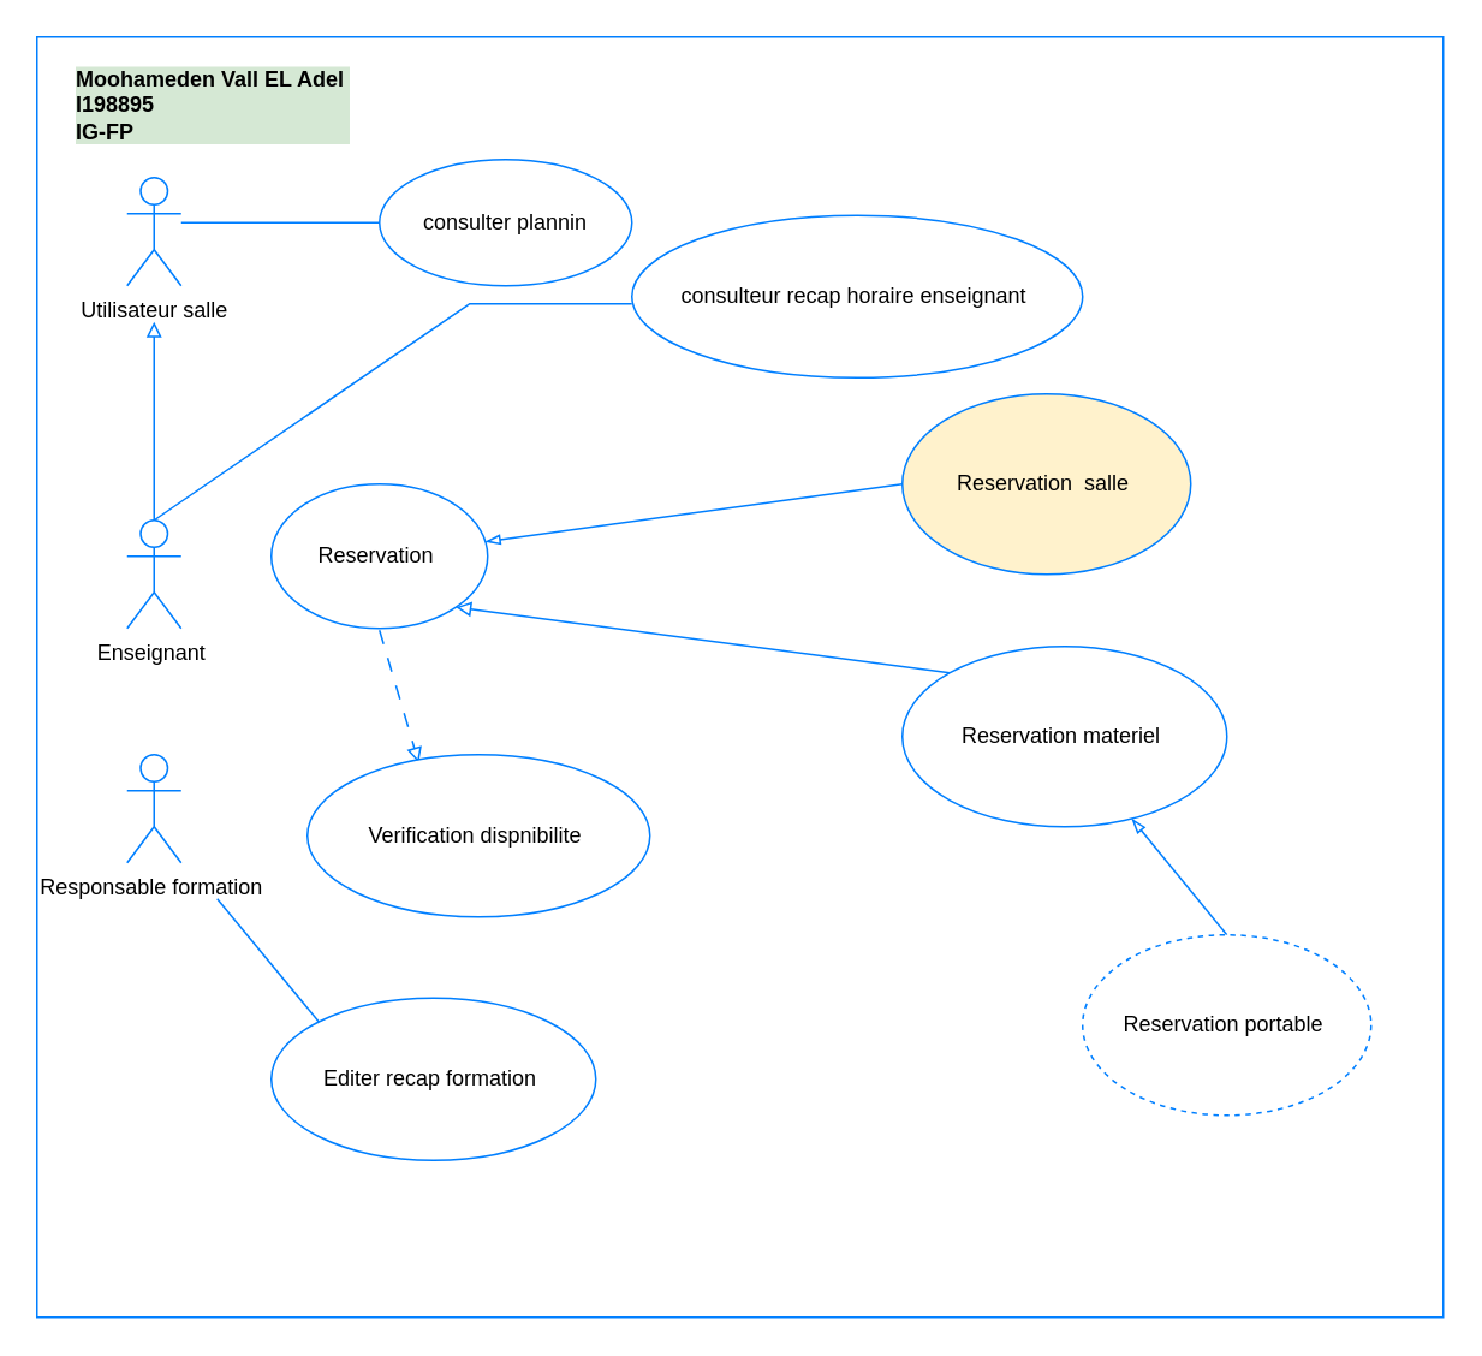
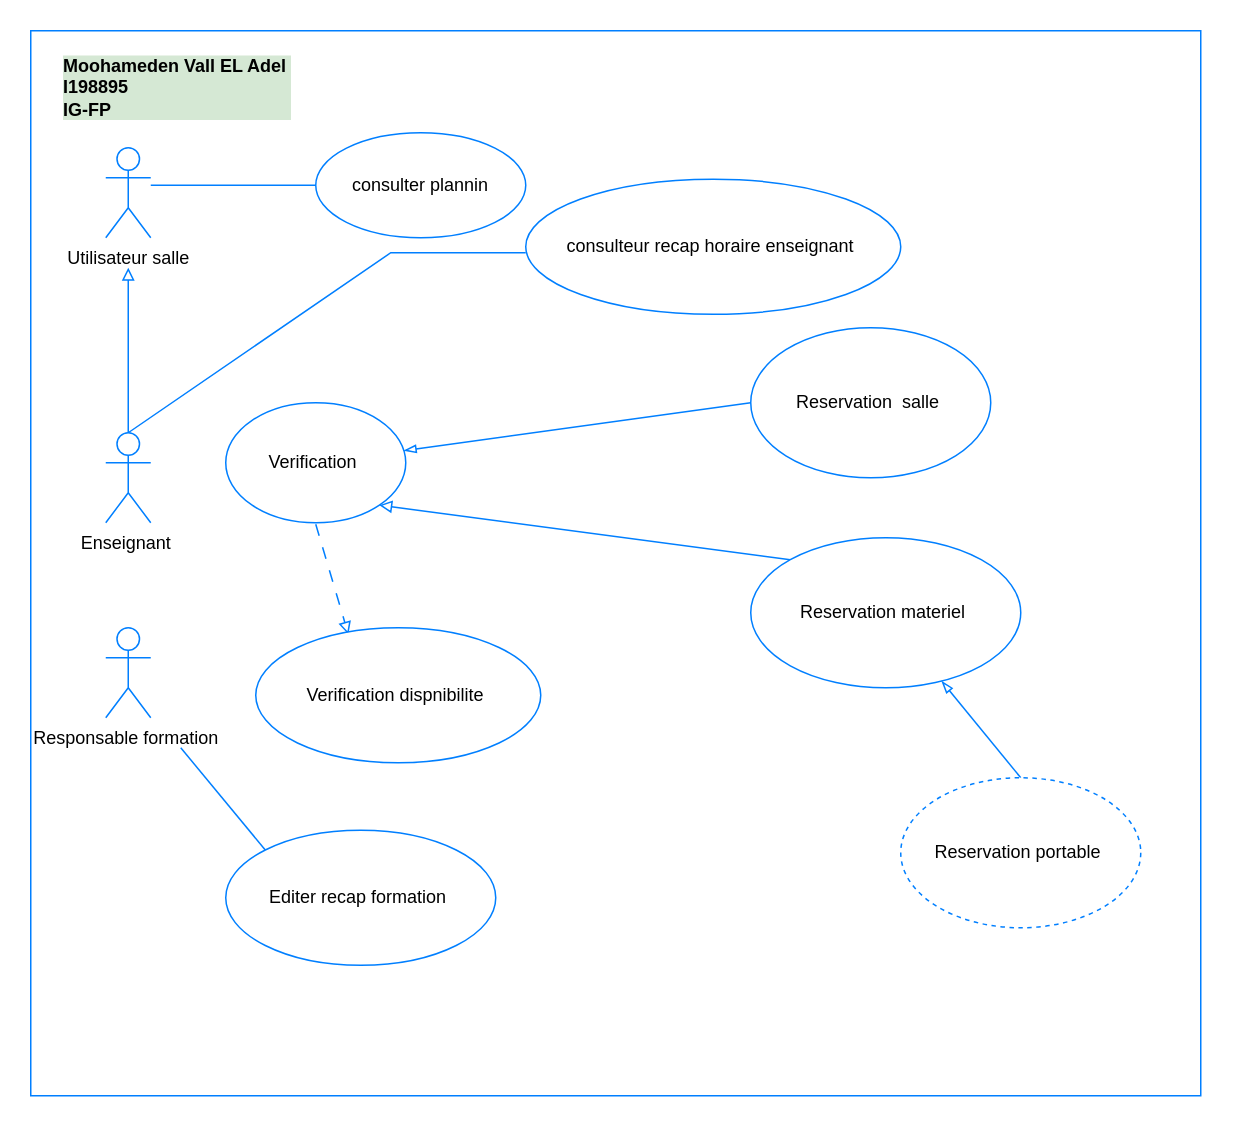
  <mxCell id="0" />
  <mxCell id="1" parent="0" />
  <mxCell id="2" value="" style="whiteSpace=wrap;html=1;strokeColor=#007FFF;" parent="1" vertex="1"><mxGeometry x="20" y="20" width="780" height="710" as="geometry" /></mxCell>
  <mxCell id="3" value="Utilisateur salle" style="shape=umlActor;verticalLabelPosition=bottom;verticalAlign=top;html=1;labelBackgroundColor=none;strokeColor=#007FFF;" parent="1" vertex="1"><mxGeometry x="70" y="98" width="30" height="60" as="geometry" /></mxCell>
  <mxCell id="4" value="consulter plannin" style="ellipse;whiteSpace=wrap;html=1;labelBackgroundColor=none;strokeColor=#007FFF;" parent="1" vertex="1"><mxGeometry x="210" y="88" width="140" height="70" as="geometry" /></mxCell>
  <mxCell id="5" value="" style="line;strokeWidth=1;fillColor=none;align=left;verticalAlign=middle;spacingTop=-1;spacingLeft=3;spacingRight=3;rotatable=0;labelPosition=right;points=[];portConstraint=eastwest;strokeColor=#007FFF;" parent="1" vertex="1"><mxGeometry x="100" y="119" width="110" height="8" as="geometry" /></mxCell>
  <mxCell id="6" value="consulteur recap horaire enseignant&amp;nbsp;" style="ellipse;whiteSpace=wrap;html=1;labelBackgroundColor=none;strokeColor=#007FFF;" parent="1" vertex="1"><mxGeometry x="350" y="119" width="250" height="90" as="geometry" /></mxCell>
  <mxCell id="7" style="edgeStyle=orthogonalEdgeStyle;rounded=0;orthogonalLoop=1;jettySize=auto;html=1;exitX=0.5;exitY=0;exitDx=0;exitDy=0;exitPerimeter=0;strokeColor=#007FFF;endArrow=block;endFill=0;" parent="1" source="8" edge="1"><mxGeometry relative="1" as="geometry"><mxPoint x="85" y="178" as="targetPoint" /></mxGeometry></mxCell>
  <mxCell id="8" value="Enseignant&amp;nbsp;" style="shape=umlActor;verticalLabelPosition=bottom;verticalAlign=top;html=1;strokeColor=#007FFF;" parent="1" vertex="1"><mxGeometry x="70" y="288" width="30" height="60" as="geometry" /></mxCell>
  <mxCell id="9" value="" style="endArrow=none;html=1;rounded=0;exitX=0.5;exitY=0;exitDx=0;exitDy=0;exitPerimeter=0;strokeColor=#007FFF;" parent="1" source="8" edge="1"><mxGeometry relative="1" as="geometry"><mxPoint x="85" y="298" as="sourcePoint" /><mxPoint x="350" y="168" as="targetPoint" /><Array as="points"><mxPoint x="260" y="168" /></Array></mxGeometry></mxCell>
  <mxCell id="10" value="&lt;b style=&quot;font-size: 12px;&quot;&gt;Moohameden Vall EL Adel&amp;nbsp;&lt;br&gt;I198895&amp;nbsp;&lt;br&gt;IG-FP&lt;/b&gt;" style="edgeLabel;html=1;align=left;verticalAlign=middle;resizable=0;points=[];fontSize=11;labelBackgroundColor=#D5E8D4;" vertex="1" connectable="0" parent="9"><mxGeometry x="-0.009" y="2" relative="1" as="geometry"><mxPoint x="-168" y="-144" as="offset" /></mxGeometry></mxCell>
  <mxCell id="11" style="edgeStyle=none;rounded=0;orthogonalLoop=1;jettySize=auto;html=1;exitX=0.5;exitY=1;exitDx=0;exitDy=0;entryX=0.325;entryY=0.038;entryDx=0;entryDy=0;entryPerimeter=0;strokeColor=#007FFF;endArrow=block;endFill=0;targetPerimeterSpacing=0;sourcePerimeterSpacing=0;dashed=1;dashPattern=8 8;" parent="1" edge="1"><mxGeometry relative="1" as="geometry"><mxPoint x="210" y="349" as="sourcePoint" /><mxPoint x="231.75" y="422.42" as="targetPoint" /></mxGeometry></mxCell>
- <mxCell id="12" value="Reservation&amp;nbsp;" style="ellipse;whiteSpace=wrap;html=1;strokeColor=#007FFF;" parent="1" vertex="1"><mxGeometry x="150" y="268" width="120" height="80" as="geometry" /></mxCell>
+ <mxCell id="12" value="Verification&amp;nbsp;" style="ellipse;whiteSpace=wrap;html=1;strokeColor=#007FFF;" parent="1" vertex="1"><mxGeometry x="150" y="268" width="120" height="80" as="geometry" /></mxCell>
  <mxCell id="13" style="edgeStyle=none;rounded=0;orthogonalLoop=1;jettySize=auto;html=1;exitX=0;exitY=0.5;exitDx=0;exitDy=0;strokeColor=#007FFF;endArrow=blockThin;endFill=0;" parent="1" source="14" target="12" edge="1"><mxGeometry relative="1" as="geometry" /></mxCell>
- <mxCell id="14" value="Reservation&amp;nbsp; salle&amp;nbsp;" style="ellipse;whiteSpace=wrap;html=1;strokeColor=#007FFF;fillColor=#fff2cc;" parent="1" vertex="1"><mxGeometry x="500" y="218" width="160" height="100" as="geometry" /></mxCell>
+ <mxCell id="14" value="Reservation&amp;nbsp; salle&amp;nbsp;" style="ellipse;whiteSpace=wrap;html=1;strokeColor=#007FFF;" parent="1" vertex="1"><mxGeometry x="500" y="218" width="160" height="100" as="geometry" /></mxCell>
  <mxCell id="15" style="rounded=0;orthogonalLoop=1;jettySize=auto;html=1;exitX=0;exitY=0;exitDx=0;exitDy=0;entryX=1;entryY=1;entryDx=0;entryDy=0;strokeColor=#007FFF;endArrow=block;endFill=0;" parent="1" source="16" target="12" edge="1"><mxGeometry relative="1" as="geometry" /></mxCell>
  <mxCell id="16" value="Reservation materiel&amp;nbsp;" style="ellipse;whiteSpace=wrap;html=1;strokeColor=#007FFF;" parent="1" vertex="1"><mxGeometry x="500" y="358" width="180" height="100" as="geometry" /></mxCell>
  <mxCell id="17" value="Verification dispnibilite&amp;nbsp;" style="ellipse;whiteSpace=wrap;html=1;strokeColor=#007FFF;" parent="1" vertex="1"><mxGeometry x="170" y="418" width="190" height="90" as="geometry" /></mxCell>
  <mxCell id="18" value="Responsable formation&amp;nbsp;" style="shape=umlActor;verticalLabelPosition=bottom;verticalAlign=top;html=1;strokeColor=#007FFF;" parent="1" vertex="1"><mxGeometry x="70" y="418" width="30" height="60" as="geometry" /></mxCell>
  <mxCell id="19" style="edgeStyle=none;rounded=0;orthogonalLoop=1;jettySize=auto;html=1;exitX=0;exitY=0;exitDx=0;exitDy=0;strokeColor=#007FFF;endArrow=none;endFill=0;" parent="1" source="20" edge="1"><mxGeometry relative="1" as="geometry"><mxPoint x="120" y="498" as="targetPoint" /></mxGeometry></mxCell>
  <mxCell id="20" value="Editer recap formation&amp;nbsp;" style="ellipse;whiteSpace=wrap;html=1;strokeColor=#007FFF;" parent="1" vertex="1"><mxGeometry x="150" y="553" width="180" height="90" as="geometry" /></mxCell>
  <mxCell id="21" style="edgeStyle=none;rounded=0;orthogonalLoop=1;jettySize=auto;html=1;exitX=0.5;exitY=0;exitDx=0;exitDy=0;strokeColor=#007FFF;endArrow=blockThin;endFill=0;" parent="1" source="22" target="16" edge="1"><mxGeometry relative="1" as="geometry" /></mxCell>
  <mxCell id="22" value="Reservation portable&amp;nbsp;" style="ellipse;whiteSpace=wrap;html=1;strokeColor=#007FFF;dashed=1;" parent="1" vertex="1"><mxGeometry x="600" y="518" width="160" height="100" as="geometry" /></mxCell>
